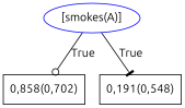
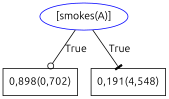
  digraph {
    fontname=Ubuntu
    node [color=black fontname=Ubuntu shape=box]
    edge [fontname=Ubuntu]
    n1 [color=blue label="[smokes(A)]" shape=""]
-   n2 [label="0,858(0,702)"]
-   n3 [label="0,191(0,548)"]
+   n2 [label="0,898(0,702)"]
+   n3 [label="0,191(4,548)"]
    n1 -> n2 [arrowhead=odot label=True]
    n1 -> n3 [arrowhead=tee label=True]
  }
